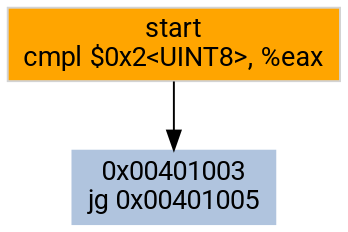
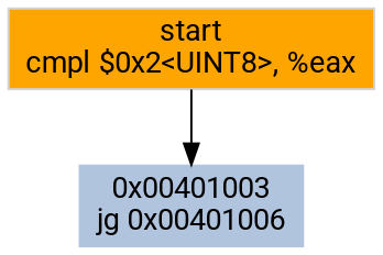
  digraph {
    fontname=Roboto
    node [shape=rectangle style=filled fontname=Roboto]
    n1 [color=lightgrey fillcolor=orange label="start\ncmpl $0x2<UINT8>, %eax"]
-   n2 [color=lightsteelblue fillcolor=lightsteelblue label="0x00401003\njg 0x00401005"]
+   n2 [color=lightsteelblue fillcolor=lightsteelblue label="0x00401003\njg 0x00401006"]
    n1 -> n2 [color="#000000" fontname=Roboto]
  }
